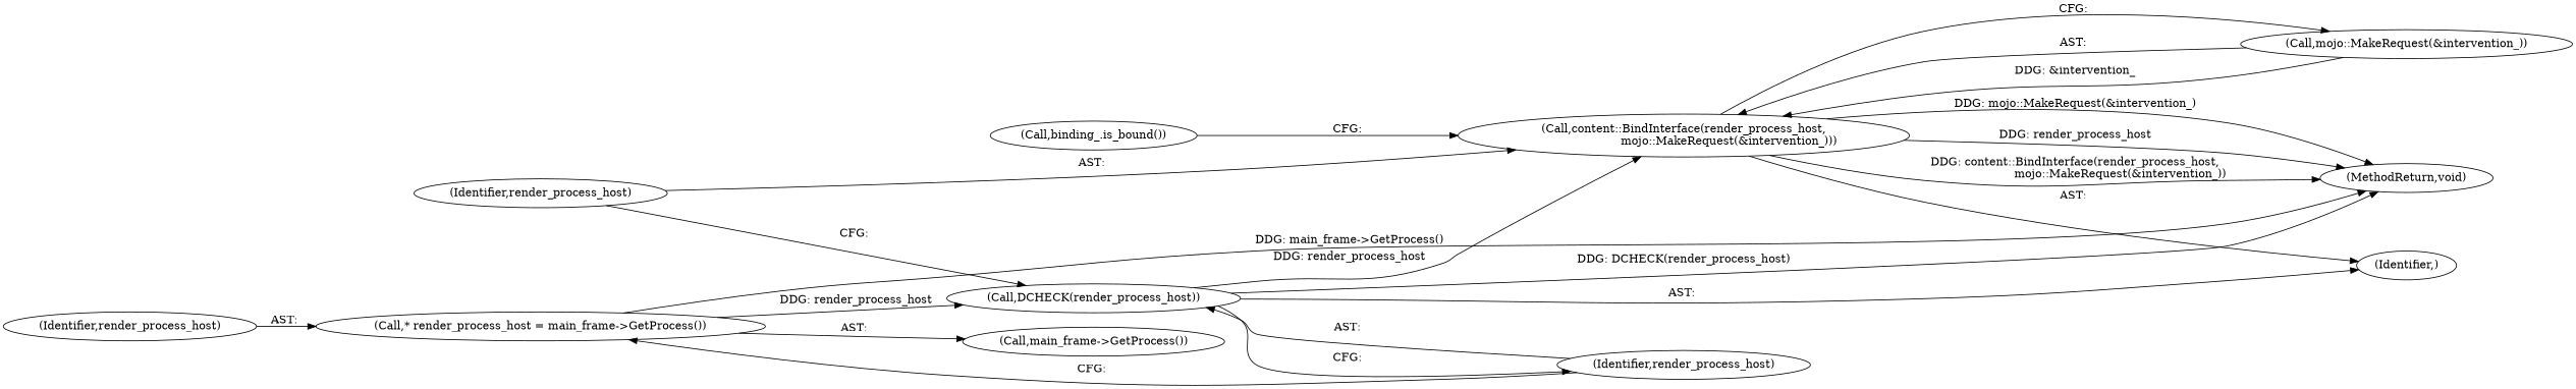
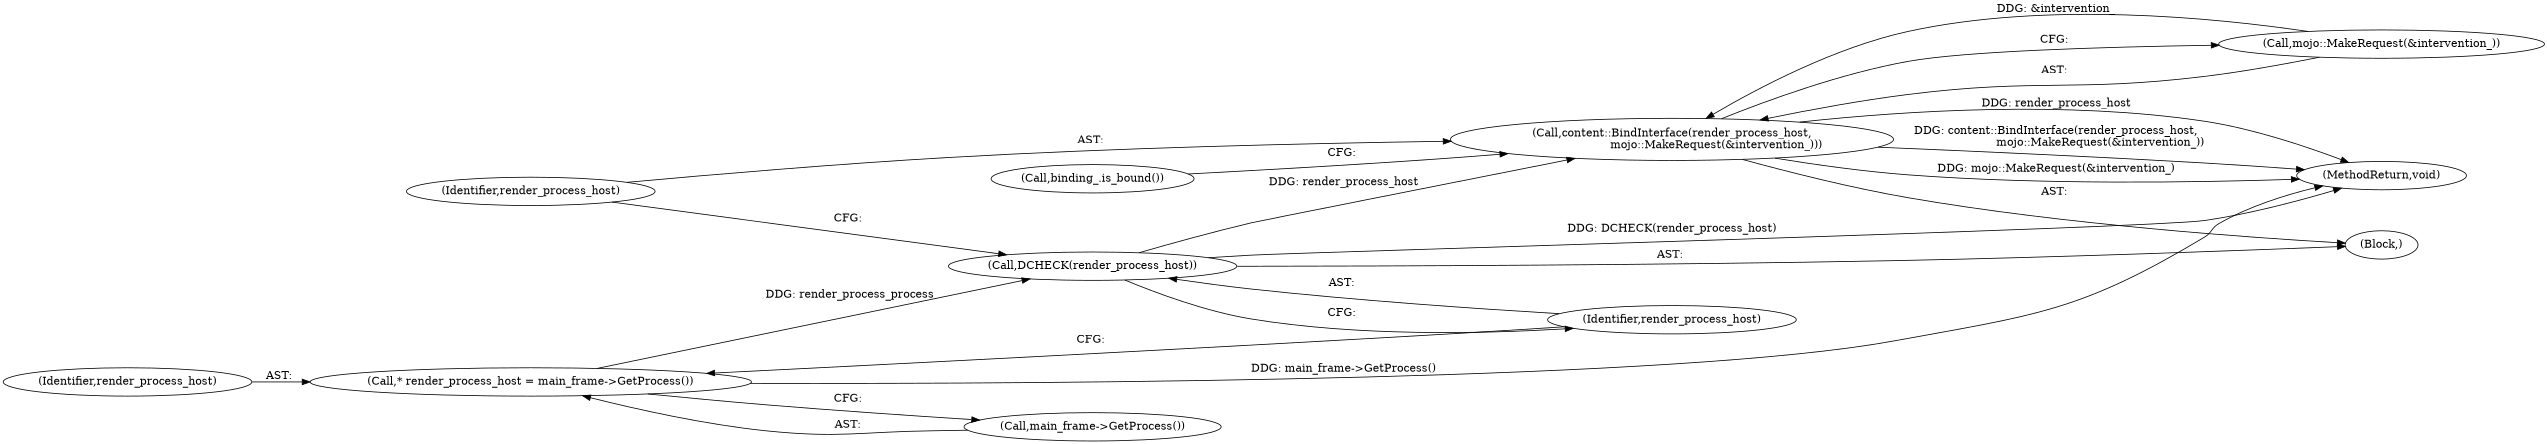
  digraph {
    rankdir=LR
    n1 [label="(Call,* render_process_host = main_frame->GetProcess())"]
    n2 [label="(Call,DCHECK(render_process_host))"]
    n3 [label="(Call,main_frame->GetProcess())"]
    n4 [label="(MethodReturn,void)"]
-   n5 [label="(Identifier,)"]
+   n5 [label="(Block,)"]
    n6 [label="(Call,content::BindInterface(render_process_host,\n                         mojo::MakeRequest(&intervention_)))"]
    n7 [label="(Identifier,render_process_host)"]
    n8 [label="(Call,mojo::MakeRequest(&intervention_))"]
    n9 [label="(Call,binding_.is_bound())"]
    n10 [label="(Identifier,render_process_host)"]
    n11 [label="(Identifier,render_process_host)"]
-   n1 -> n2 [label="DDG: render_process_host"]
-   n1 -> n3 [label="AST: "]
+   n1 -> n2 [label="DDG: render_process_process"]
+   n1 -> n3 [label="CFG: "]
    n1 -> n4 [label="DDG: main_frame->GetProcess()"]
    n2 -> n4 [label="DDG: DCHECK(render_process_host)"]
    n2 -> n5 [label="AST: "]
    n2 -> n6 [label="DDG: render_process_host"]
    n2 -> n7 [label="CFG: "]
+   n3 -> n1 [label="AST: "]
    n6 -> n4 [label="DDG: mojo::MakeRequest(&intervention_)"]
    n6 -> n4 [label="DDG: render_process_host"]
    n6 -> n4 [label="DDG: content::BindInterface(render_process_host,\n                         mojo::MakeRequest(&intervention_))"]
    n6 -> n5 [label="AST: "]
    n6 -> n8 [label="CFG: "]
    n7 -> n1 [label="CFG: "]
    n7 -> n2 [label="AST: "]
    n8 -> n6 [label="AST: "]
    n8 -> n6 [label="DDG: &intervention_"]
    n9 -> n6 [label="CFG: "]
    n10 -> n1 [label="AST: "]
    n11 -> n2 [label="CFG: "]
    n11 -> n6 [label="AST: "]
  }
